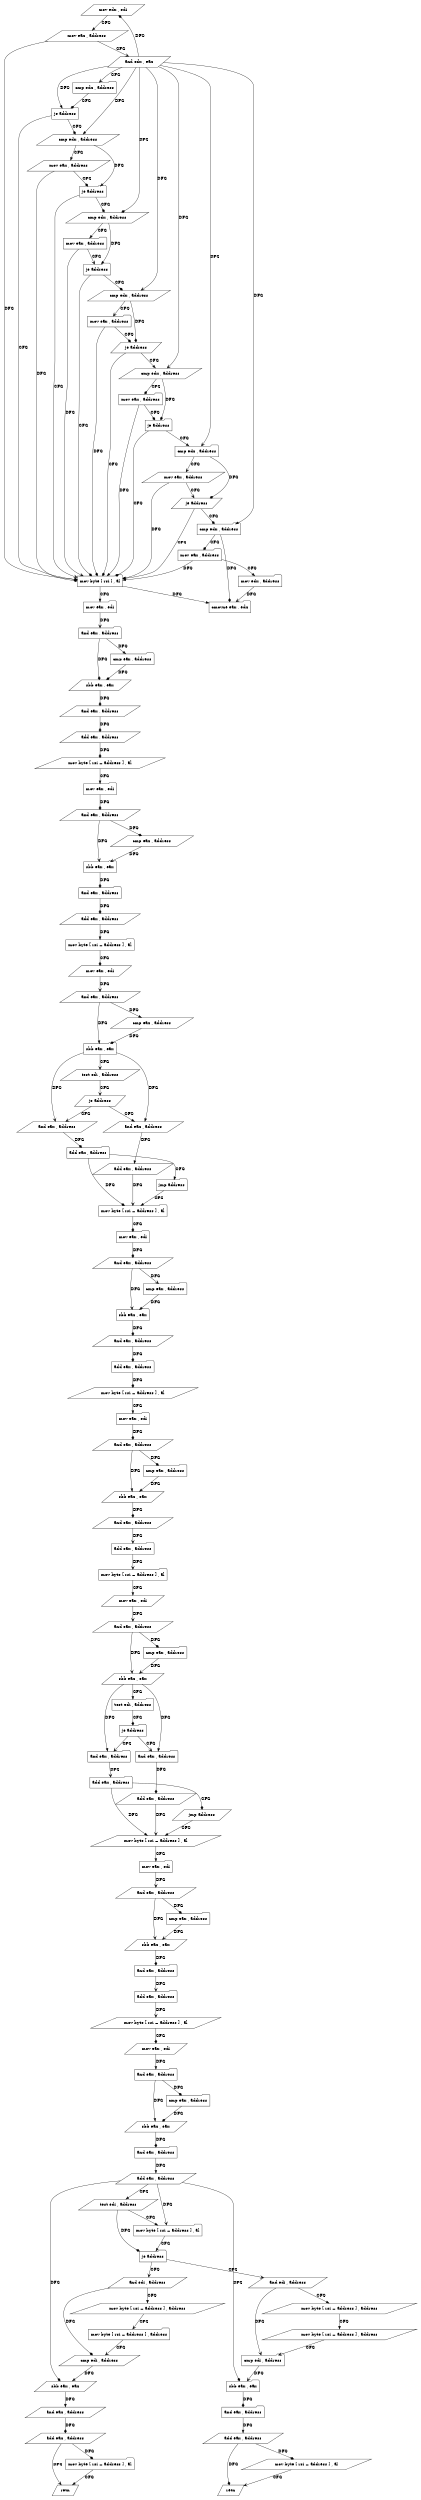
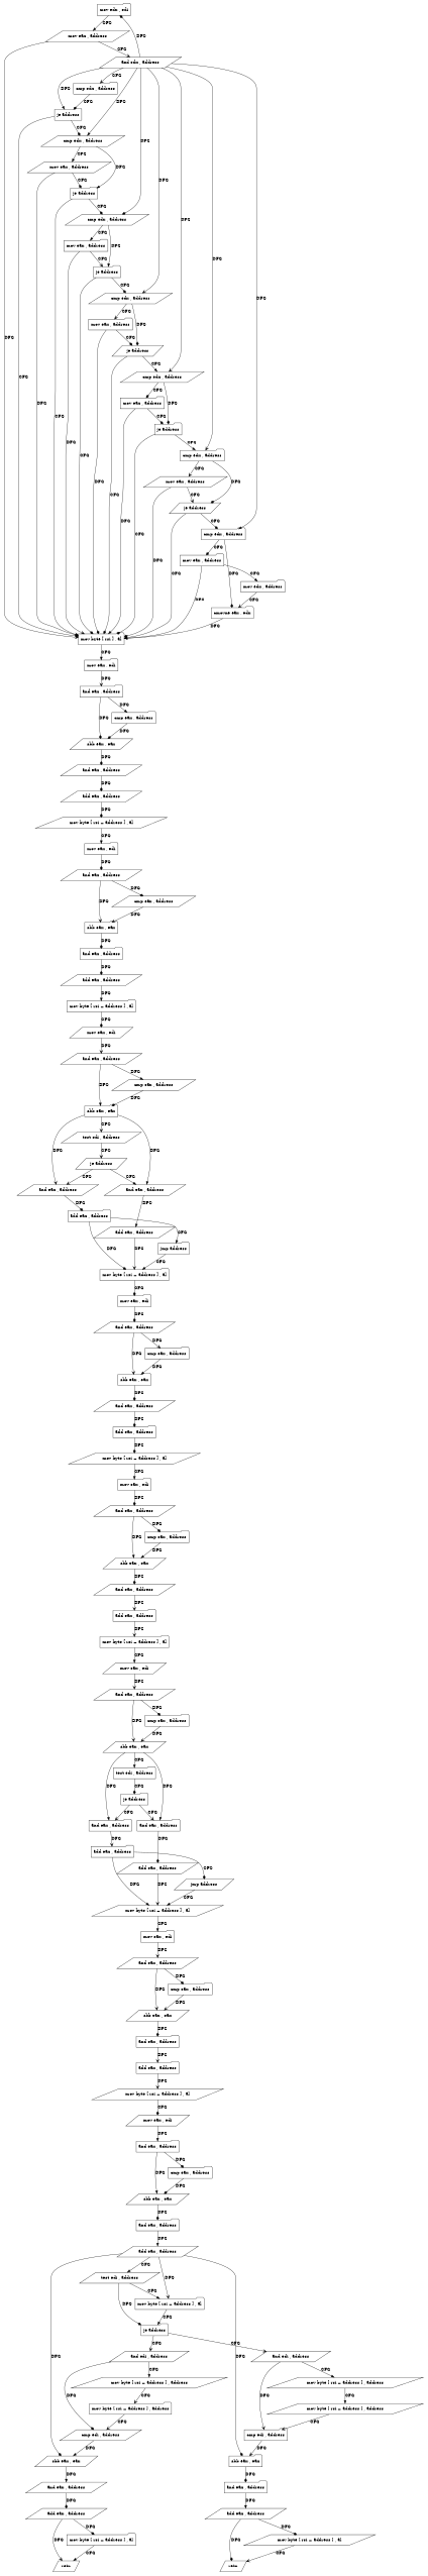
  digraph {
    node [shape=parallelogram]
    edge [arrowhead=diamond]
-   n1 [label="mov edx , edi"]
+   n1 [label="mov edx , edi" shape=folder]
    n2 [label="mov eax , address"]
-   n3 [label="and edx , eax"]
+   n3 [label="and edx , address"]
    n4 [label="mov byte [ rsi ] , al" shape=folder]
    n5 [label="cmp edx , address" shape=folder]
    n6 [label="je address" shape=folder]
    n7 [label="cmp edx , address"]
    n8 [label="cmp edx , address"]
    n9 [label="cmp edx , address"]
    n10 [label="cmp edx , address"]
    n11 [label="cmp edx , address" shape=folder]
    n12 [label="cmp edx , address" shape=folder]
    n13 [label="mov eax , edi" shape=folder]
    n14 [label="mov eax , address"]
    n15 [label="je address" shape=folder]
    n16 [label="mov eax , address" shape=folder]
    n17 [label="je address" shape=folder]
    n18 [label="mov eax , address" shape=folder]
    n19 [label="je address"]
    n20 [label="mov eax , address" shape=folder]
    n21 [label="je address" shape=folder]
    n22 [label="mov eax , address"]
    n23 [label="je address"]
    n24 [label="mov eax , address" shape=folder]
    n25 [label="cmovne eax , edx" shape=folder]
    n26 [label="and eax , address" shape=folder]
    n27 [label="cmp eax , address" shape=folder]
    n28 [label="sbb eax , eax"]
    n29 [label="and eax , address"]
    n30 [label="add eax , address"]
    n31 [label="mov byte [ rsi + address ] , al"]
    n32 [label="mov eax , edi" shape=folder]
    n33 [label="and eax , address"]
    n34 [label="cmp eax , address"]
    n35 [label="sbb eax , eax" shape=folder]
    n36 [label="and eax , address" shape=folder]
    n37 [label="add eax , address"]
    n38 [label="mov byte [ rsi + address ] , al" shape=folder]
    n39 [label="mov eax , edi"]
    n40 [label="and eax , address"]
    n41 [label="cmp eax , address"]
    n42 [label="sbb eax , eax" shape=folder]
    n43 [label="test edi , address"]
    n44 [label="and eax , address"]
    n45 [label="and eax , address"]
    n46 [label="je address"]
    n47 [label="add eax , address" shape=folder]
    n48 [label="add eax , address"]
    n49 [label="jmp address" shape=folder]
    n50 [label="mov byte [ rsi + address ] , al" shape=folder]
    n51 [label="mov eax , edi" shape=folder]
    n52 [label="and eax , address"]
    n53 [label="cmp eax , address" shape=folder]
    n54 [label="sbb eax , eax" shape=folder]
    n55 [label="and eax , address"]
    n56 [label="add eax , address" shape=folder]
    n57 [label="mov byte [ rsi + address ] , al"]
    n58 [label="mov eax , edi" shape=folder]
    n59 [label="and eax , address"]
    n60 [label="cmp eax , address" shape=folder]
    n61 [label="sbb eax , eax"]
    n62 [label="and eax , address"]
    n63 [label="add eax , address" shape=folder]
    n64 [label="mov byte [ rsi + address ] , al" shape=folder]
    n65 [label="mov eax , edi"]
    n66 [label="and eax , address"]
    n67 [label="cmp eax , address" shape=folder]
    n68 [label="sbb eax , eax"]
    n69 [label="test edi , address" shape=folder]
    n70 [label="and eax , address" shape=folder]
    n71 [label="and eax , address" shape=folder]
    n72 [label="je address" shape=folder]
    n73 [label="add eax , address" shape=folder]
    n74 [label="add eax , address"]
    n75 [label="jmp address"]
    n76 [label="mov byte [ rsi + address ] , al"]
    n77 [label="mov eax , edi" shape=folder]
    n78 [label="and eax , address"]
    n79 [label="cmp eax , address" shape=folder]
    n80 [label="sbb eax , eax"]
    n81 [label="and eax , address" shape=folder]
    n82 [label="add eax , address" shape=folder]
    n83 [label="mov byte [ rsi + address ] , al"]
    n84 [label="mov eax , edi"]
    n85 [label="and eax , address" shape=folder]
    n86 [label="cmp eax , address" shape=folder]
    n87 [label="sbb eax , eax"]
    n88 [label="and eax , address" shape=folder]
    n89 [label="add eax , address"]
    n90 [label="test edi , address"]
    n91 [label="mov byte [ rsi + address ] , al" shape=folder]
    n92 [label="sbb eax , eax"]
    n93 [label="sbb eax , eax" shape=folder]
    n94 [label="je address" shape=folder]
    n95 [label="and eax , address"]
    n96 [label="and eax , address" shape=folder]
    n97 [label="and edi , address"]
    n98 [label="and edi , address"]
    n99 [label="mov byte [ rsi + address ] , address"]
    n100 [label="cmp edi , address"]
    n101 [label="mov byte [ rsi + address ] , address"]
    n102 [label="cmp edi , address" shape=folder]
    n103 [label="mov byte [ rsi + address ] , address" shape=folder]
    n104 [label="mov byte [ rsi + address ] , address"]
    n105 [label="add eax , address"]
    n106 [label="mov byte [ rsi + address ] , al" shape=folder]
    n107 [label=retn]
    n108 [label="add eax , address"]
    n109 [label="mov byte [ rsi + address ] , al"]
    n110 [label=retn]
    n111 [label="mov edx , address" shape=folder]
    n1 -> n2 [arrowhead=normal label=CFG]
    n2 -> n3 [arrowhead=vee label=CFG]
    n2 -> n4 [arrowhead=vee label=DFG]
    n3 -> n1 [label=DFG]
    n3 -> n5 [arrowhead=vee label=CFG]
    n3 -> n6 [arrowhead=normal label=DFG]
    n3 -> n7 [arrowhead=normal label=DFG]
    n3 -> n8 [label=DFG]
    n3 -> n9 [arrowhead=vee label=DFG]
    n3 -> n10 [arrowhead=vee label=DFG]
    n3 -> n11 [arrowhead=vee label=DFG]
    n3 -> n12 [arrowhead=normal label=DFG]
    n4 -> n13 [arrowhead=normal label=CFG]
    n5 -> n6 [label=CFG]
    n6 -> n4 [label=CFG]
    n6 -> n7 [label=CFG]
    n7 -> n14 [arrowhead=normal label=CFG]
    n7 -> n15 [arrowhead=normal label=DFG]
    n8 -> n16 [arrowhead=normal label=CFG]
    n8 -> n17 [arrowhead=normal label=DFG]
    n9 -> n18 [arrowhead=vee label=CFG]
    n9 -> n19 [label=DFG]
    n10 -> n20 [label=CFG]
    n10 -> n21 [label=DFG]
    n11 -> n22 [arrowhead=vee label=CFG]
    n11 -> n23 [label=DFG]
    n12 -> n24 [label=CFG]
    n12 -> n25 [label=DFG]
    n13 -> n26 [arrowhead=vee label=DFG]
    n14 -> n4 [label=DFG]
    n14 -> n15 [label=CFG]
    n15 -> n4 [arrowhead=vee label=CFG]
    n15 -> n8 [label=CFG]
    n16 -> n4 [arrowhead=vee label=DFG]
    n16 -> n17 [arrowhead=vee label=CFG]
    n17 -> n4 [label=CFG]
    n17 -> n9 [label=CFG]
    n18 -> n4 [label=DFG]
    n18 -> n19 [label=CFG]
    n19 -> n4 [label=CFG]
    n19 -> n10 [arrowhead=normal label=CFG]
    n20 -> n4 [arrowhead=normal label=DFG]
    n20 -> n21 [label=CFG]
    n21 -> n4 [label=CFG]
    n21 -> n11 [arrowhead=normal label=CFG]
    n22 -> n4 [label=DFG]
    n22 -> n23 [arrowhead=vee label=CFG]
    n23 -> n4 [arrowhead=vee label=CFG]
    n23 -> n12 [label=CFG]
    n24 -> n4 [arrowhead=normal label=DFG]
    n24 -> n111 [arrowhead=normal label=CFG]
-   n4 -> n25 [arrowhead=normal label=DFG]
+   n25 -> n4 [arrowhead=normal label=DFG]
    n26 -> n27 [arrowhead=normal label=DFG]
    n26 -> n28 [label=DFG]
    n27 -> n28 [label=DFG]
    n28 -> n29 [label=DFG]
    n29 -> n30 [label=DFG]
    n30 -> n31 [label=DFG]
    n31 -> n32 [arrowhead=normal label=CFG]
    n32 -> n33 [label=DFG]
    n33 -> n34 [label=DFG]
    n33 -> n35 [arrowhead=vee label=DFG]
    n34 -> n35 [arrowhead=vee label=DFG]
    n35 -> n36 [label=DFG]
    n36 -> n37 [label=DFG]
    n37 -> n38 [arrowhead=normal label=DFG]
    n38 -> n39 [label=CFG]
    n39 -> n40 [arrowhead=vee label=DFG]
    n40 -> n41 [arrowhead=normal label=DFG]
    n40 -> n42 [arrowhead=normal label=DFG]
    n41 -> n42 [label=DFG]
    n42 -> n43 [arrowhead=vee label=CFG]
    n42 -> n44 [arrowhead=vee label=DFG]
    n42 -> n45 [arrowhead=normal label=DFG]
    n43 -> n46 [arrowhead=vee label=CFG]
    n44 -> n47 [label=DFG]
    n45 -> n48 [arrowhead=normal label=DFG]
    n46 -> n44 [arrowhead=vee label=CFG]
    n46 -> n45 [arrowhead=normal label=CFG]
    n47 -> n49 [arrowhead=normal label=CFG]
    n47 -> n50 [label=DFG]
    n48 -> n50 [arrowhead=vee label=DFG]
    n49 -> n50 [arrowhead=normal label=CFG]
    n50 -> n51 [label=CFG]
    n51 -> n52 [label=DFG]
    n52 -> n53 [arrowhead=vee label=DFG]
    n52 -> n54 [arrowhead=vee label=DFG]
    n53 -> n54 [arrowhead=normal label=DFG]
    n54 -> n55 [label=DFG]
    n55 -> n56 [label=DFG]
    n56 -> n57 [label=DFG]
    n57 -> n58 [arrowhead=normal label=CFG]
    n58 -> n59 [label=DFG]
    n59 -> n60 [label=DFG]
    n59 -> n61 [arrowhead=normal label=DFG]
    n60 -> n61 [arrowhead=normal label=DFG]
    n61 -> n62 [label=DFG]
    n62 -> n63 [arrowhead=vee label=DFG]
    n63 -> n64 [arrowhead=vee label=DFG]
    n64 -> n65 [arrowhead=normal label=CFG]
    n65 -> n66 [arrowhead=vee label=DFG]
    n66 -> n67 [label=DFG]
    n66 -> n68 [arrowhead=vee label=DFG]
    n67 -> n68 [arrowhead=vee label=DFG]
    n68 -> n69 [arrowhead=normal label=CFG]
    n68 -> n70 [arrowhead=normal label=DFG]
    n68 -> n71 [arrowhead=normal label=DFG]
    n69 -> n72 [label=CFG]
    n70 -> n73 [arrowhead=vee label=DFG]
    n71 -> n74 [label=DFG]
    n72 -> n70 [arrowhead=vee label=CFG]
    n72 -> n71 [arrowhead=vee label=CFG]
    n73 -> n75 [label=CFG]
    n73 -> n76 [arrowhead=normal label=DFG]
    n74 -> n76 [arrowhead=vee label=DFG]
    n75 -> n76 [arrowhead=normal label=CFG]
    n76 -> n77 [arrowhead=normal label=CFG]
    n77 -> n78 [arrowhead=vee label=DFG]
    n78 -> n79 [label=DFG]
    n78 -> n80 [arrowhead=vee label=DFG]
    n79 -> n80 [arrowhead=vee label=DFG]
    n80 -> n81 [label=DFG]
    n81 -> n82 [arrowhead=vee label=DFG]
    n82 -> n83 [arrowhead=vee label=DFG]
    n83 -> n84 [label=CFG]
    n84 -> n85 [arrowhead=normal label=DFG]
    n85 -> n86 [label=DFG]
    n85 -> n87 [arrowhead=normal label=DFG]
    n86 -> n87 [label=DFG]
    n87 -> n88 [label=DFG]
    n88 -> n89 [arrowhead=normal label=DFG]
    n89 -> n90 [arrowhead=normal label=CFG]
    n89 -> n91 [arrowhead=vee label=DFG]
    n89 -> n92 [label=DFG]
    n89 -> n93 [label=DFG]
    n90 -> n91 [arrowhead=normal label=CFG]
    n90 -> n94 [label=DFG]
    n91 -> n94 [arrowhead=normal label=CFG]
    n92 -> n95 [arrowhead=normal label=DFG]
    n93 -> n96 [label=DFG]
    n94 -> n97 [arrowhead=vee label=CFG]
    n94 -> n98 [arrowhead=vee label=CFG]
    n95 -> n105 [label=DFG]
    n96 -> n108 [arrowhead=normal label=DFG]
    n97 -> n99 [arrowhead=normal label=CFG]
    n97 -> n100 [label=DFG]
    n98 -> n101 [arrowhead=normal label=CFG]
    n98 -> n102 [arrowhead=vee label=DFG]
    n99 -> n103 [arrowhead=vee label=CFG]
    n100 -> n92 [arrowhead=normal label=DFG]
    n101 -> n104 [arrowhead=normal label=CFG]
    n102 -> n93 [arrowhead=vee label=DFG]
    n103 -> n100 [arrowhead=vee label=CFG]
    n104 -> n102 [arrowhead=vee label=CFG]
    n105 -> n106 [label=DFG]
    n105 -> n107 [arrowhead=vee label=DFG]
    n106 -> n107 [arrowhead=normal label=CFG]
    n108 -> n109 [label=DFG]
    n108 -> n110 [label=DFG]
    n109 -> n110 [arrowhead=vee label=CFG]
-   n111 -> n25 [arrowhead=vee label=DFG]
+   n111 -> n25 [arrowhead=vee label=CFG]
  }
